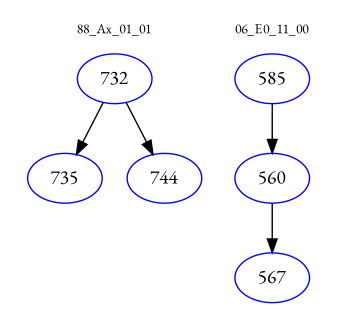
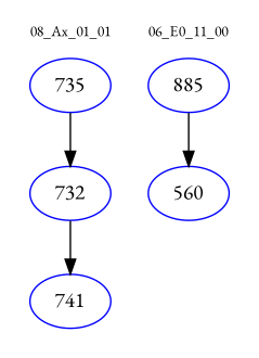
  digraph {
    fontname="EB Garamond"
    node [color=blue fontname="EB Garamond"]
    edge [color=black fontname="EB Garamond"]
    n1 [label=732]
    n2 [label=735]
-   n3 [label=744]
+   n3 [label=741]
    n4 [label=560]
-   n5 [label=567]
-   n6 [label=585]
+   n6 [label=885]
    subgraph cluster_1 {
      color=white
      fontsize=10
-     label="88_Ax_01_01"
+     label="08_Ax_01_01"
      n1
      n2
      n3
    }
    subgraph cluster_2 {
      color=white
      fontsize=10
      label="06_E0_11_00"
      n4
-     n5
      n6
    }
-   n1 -> n2
+   n2 -> n1
    n1 -> n3
-   n4 -> n5
    n6 -> n4
  }
